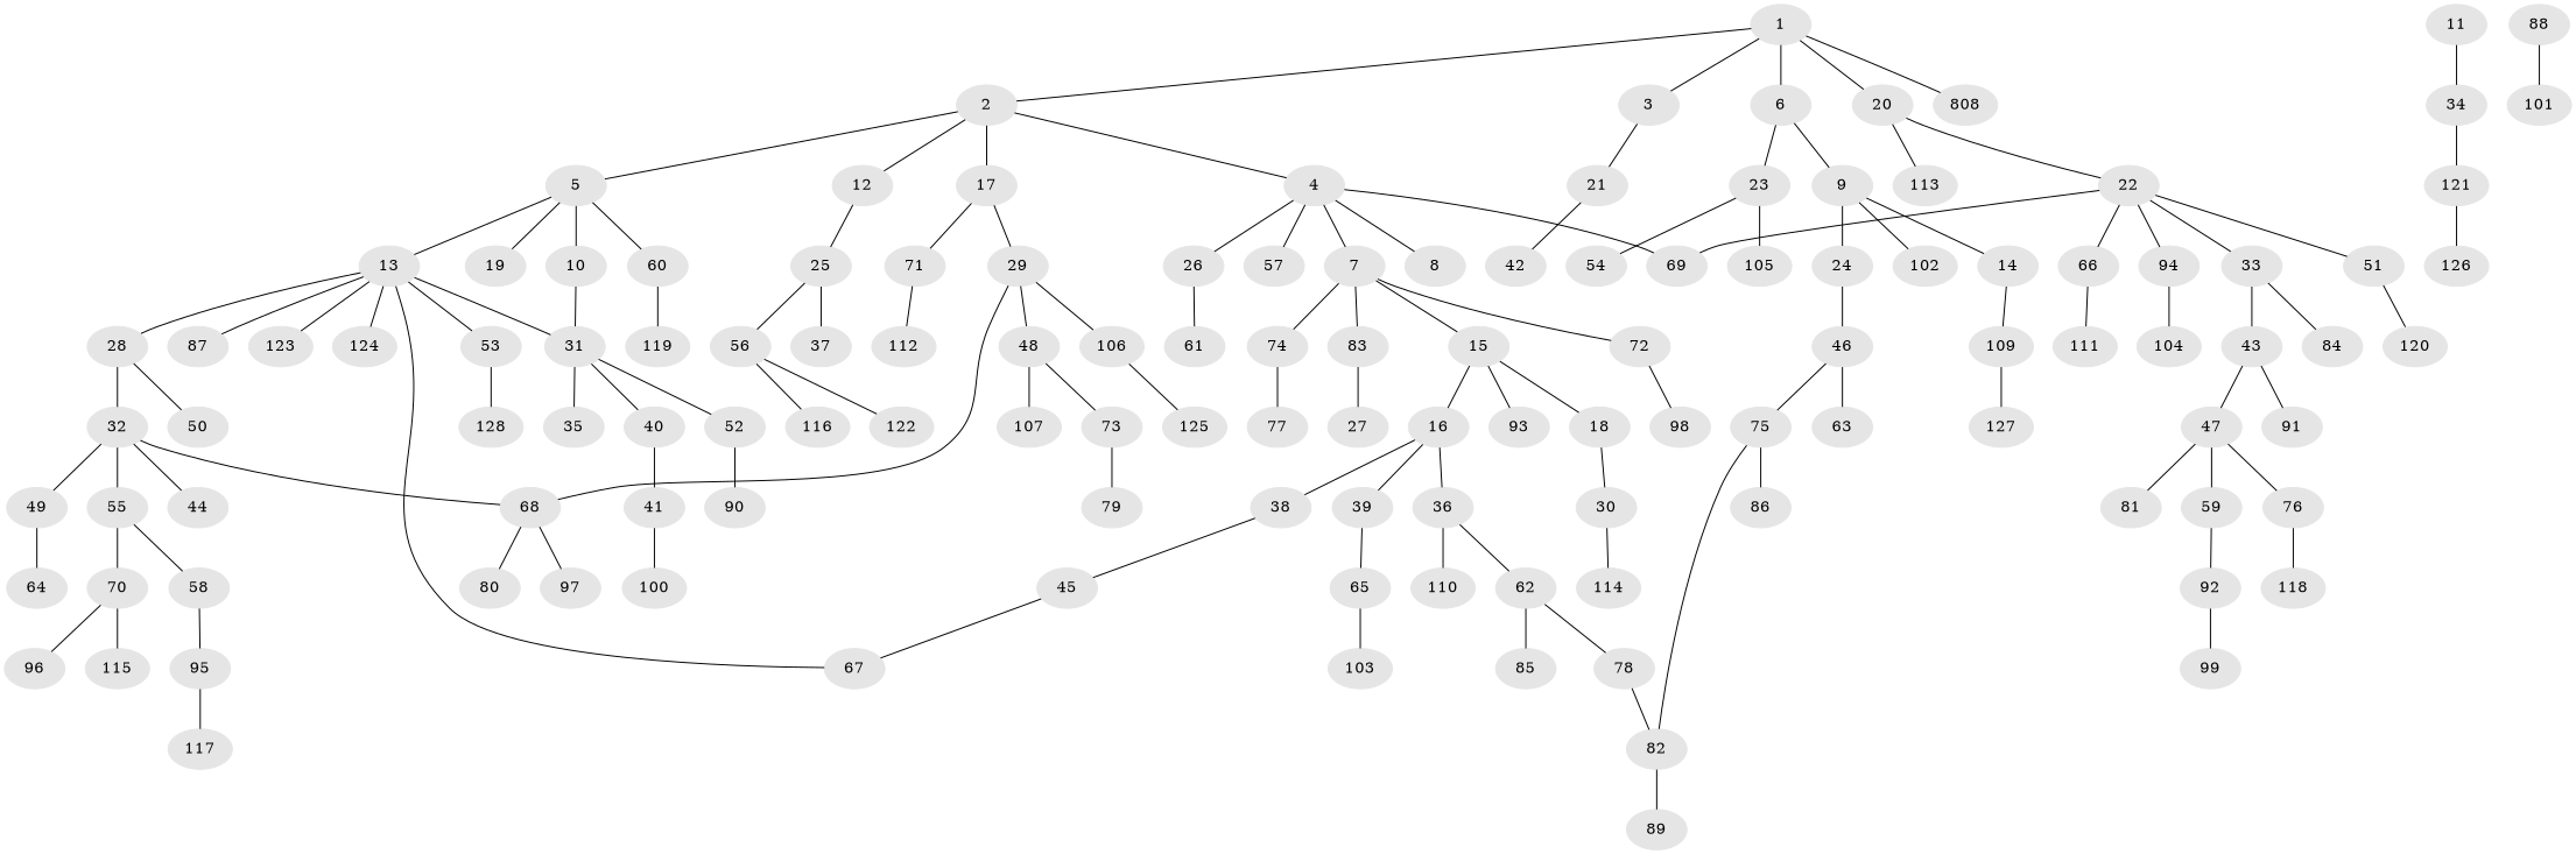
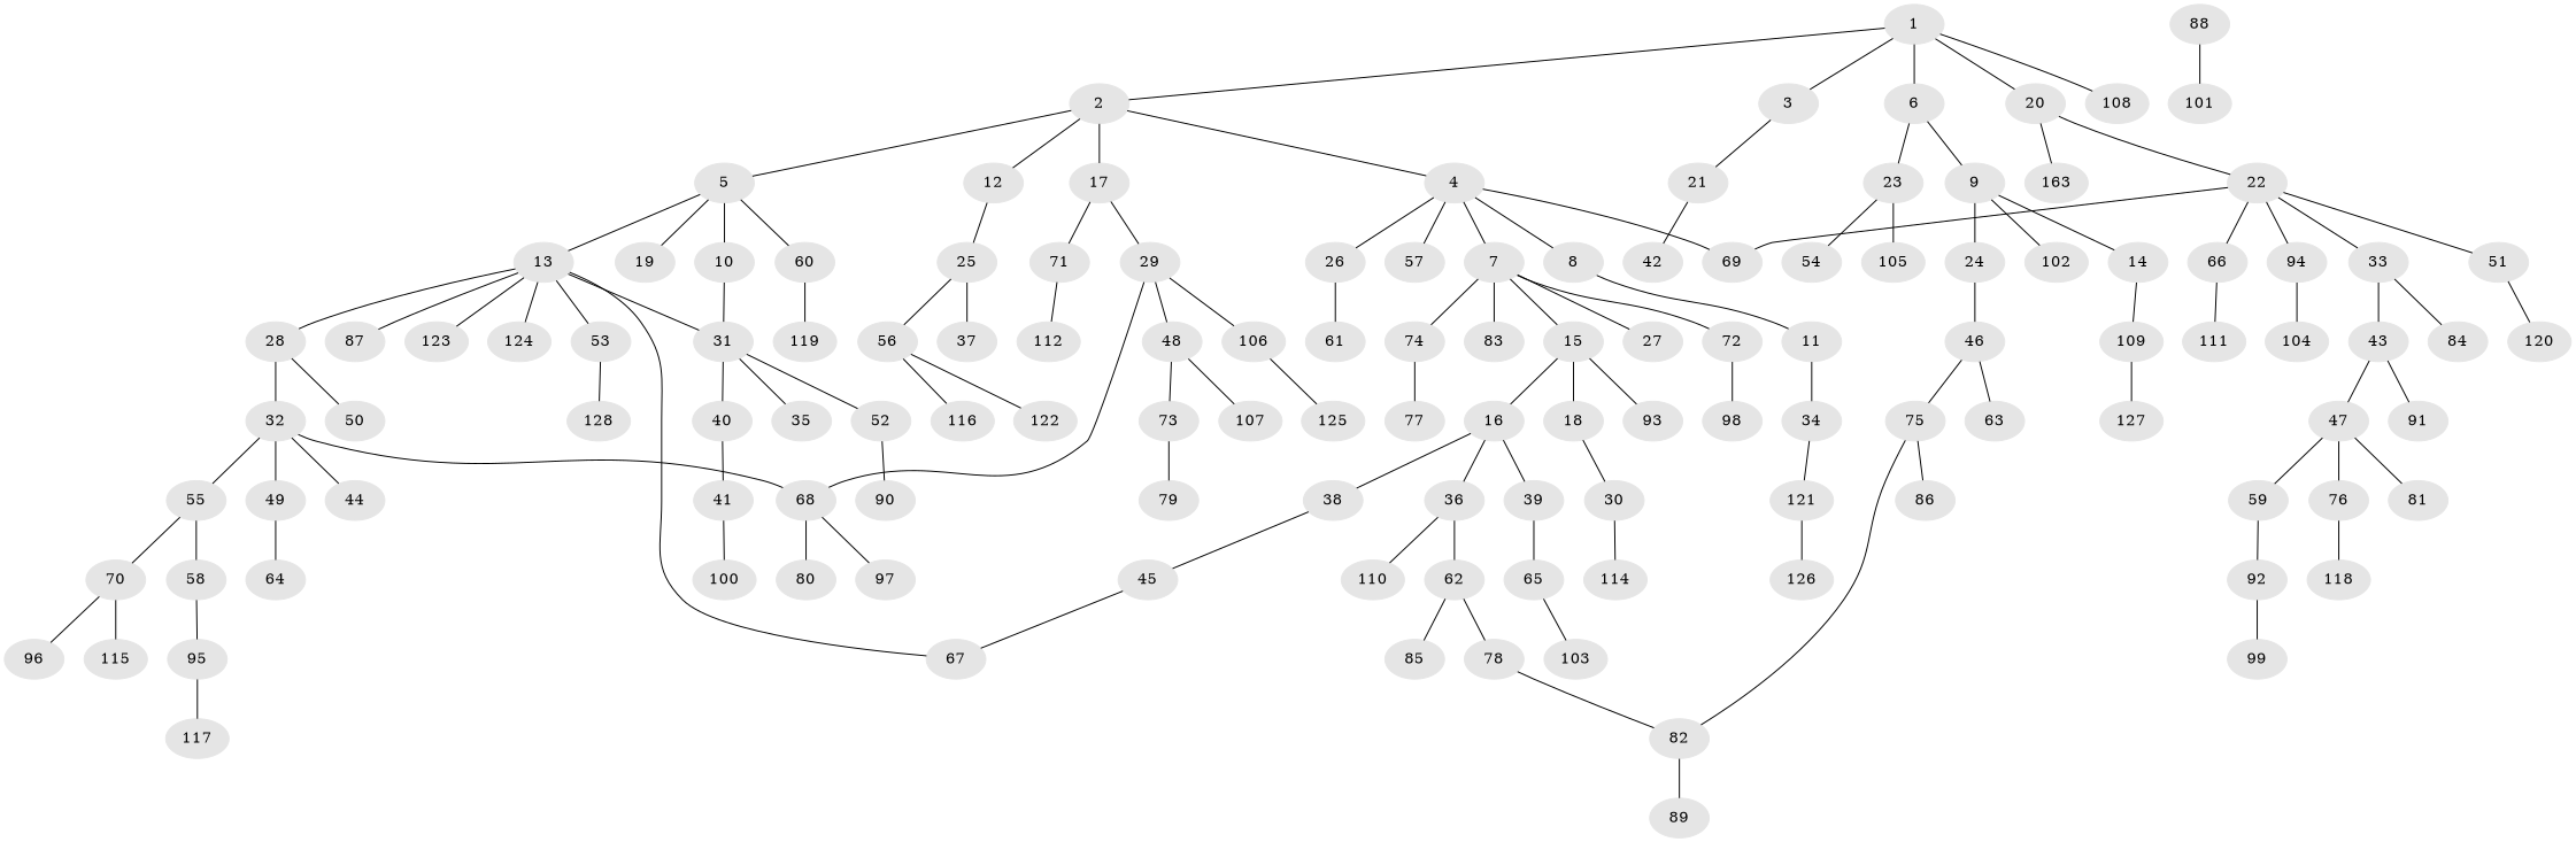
  graph {
    node [color=gray90 style=filled]
    1
    2
    3
    6
    20
-   108 [label=808]
+   108
    4
    5
    12
    17
    21
    9
    23
    22
-   113
+   113 [label=163]
    7
    8
    26
    57
    69
    10
    13
    19
    60
    25
    29
    71
    42
    15
    27
    72
    74
    83
    11
    61
    31
    28
    53
    67
    87
    123
    124
    119
    14
    24
    102
    54
    105
    16
    18
    93
    98
    77
    34
    109
    46
    35
    40
    52
    121
    37
    56
    32
    50
    128
    127
    36
    38
    39
    30
    62
    110
    45
    65
    48
    68
    106
    112
    114
    33
    51
    66
    94
    43
    84
    120
    111
    104
    63
    75
    116
    122
    44
    49
    55
    88
    101
    73
    107
    80
    97
    125
    41
    90
    64
    58
    70
    47
    91
    126
    78
    85
    103
    100
    59
    76
    81
    82
    86
    92
    118
    79
    95
    96
    115
    117
    99
    89
    1 -- 2
    1 -- 3
    1 -- 6
    1 -- 20
    1 -- 108
    2 -- 4
    2 -- 5
    2 -- 12
    2 -- 17
    3 -- 21
    6 -- 9
    6 -- 23
    20 -- 22
    20 -- 113
    4 -- 7
    4 -- 8
    4 -- 26
    4 -- 57
    4 -- 69
    5 -- 10
    5 -- 13
    5 -- 19
    5 -- 60
    12 -- 25
    17 -- 29
    17 -- 71
    21 -- 42
    9 -- 14
    9 -- 24
    9 -- 102
    23 -- 54
    23 -- 105
    22 -- 69
    22 -- 33
    22 -- 51
    22 -- 66
    22 -- 94
    7 -- 15
-   83 -- 27
+   7 -- 27
    7 -- 72
    7 -- 74
    7 -- 83
+   8 -- 11
    26 -- 61
    10 -- 31
    13 -- 31
    13 -- 28
    13 -- 53
    13 -- 67
    13 -- 87
    13 -- 123
    13 -- 124
    60 -- 119
    25 -- 37
    25 -- 56
    29 -- 48
    29 -- 68
    29 -- 106
    71 -- 112
    15 -- 16
    15 -- 18
    15 -- 93
    72 -- 98
    74 -- 77
    11 -- 34
    31 -- 35
    31 -- 40
    31 -- 52
    28 -- 32
    28 -- 50
    53 -- 128
    14 -- 109
    24 -- 46
    16 -- 36
    16 -- 38
    16 -- 39
    18 -- 30
    34 -- 121
    109 -- 127
    46 -- 63
    46 -- 75
    40 -- 41
    52 -- 90
    121 -- 126
    56 -- 116
    56 -- 122
    32 -- 68
    32 -- 44
    32 -- 49
    32 -- 55
    36 -- 62
    36 -- 110
    38 -- 45
    39 -- 65
    30 -- 114
    62 -- 78
    62 -- 85
    45 -- 67
    65 -- 103
    48 -- 73
    48 -- 107
    68 -- 80
    68 -- 97
    106 -- 125
    33 -- 43
    33 -- 84
    51 -- 120
    66 -- 111
    94 -- 104
    43 -- 47
    43 -- 91
    75 -- 82
    75 -- 86
    49 -- 64
    55 -- 58
    55 -- 70
    88 -- 101
    73 -- 79
    41 -- 100
    58 -- 95
    70 -- 96
    70 -- 115
    47 -- 59
    47 -- 76
    47 -- 81
    78 -- 82
    59 -- 92
    76 -- 118
    82 -- 89
    92 -- 99
    95 -- 117
  }
